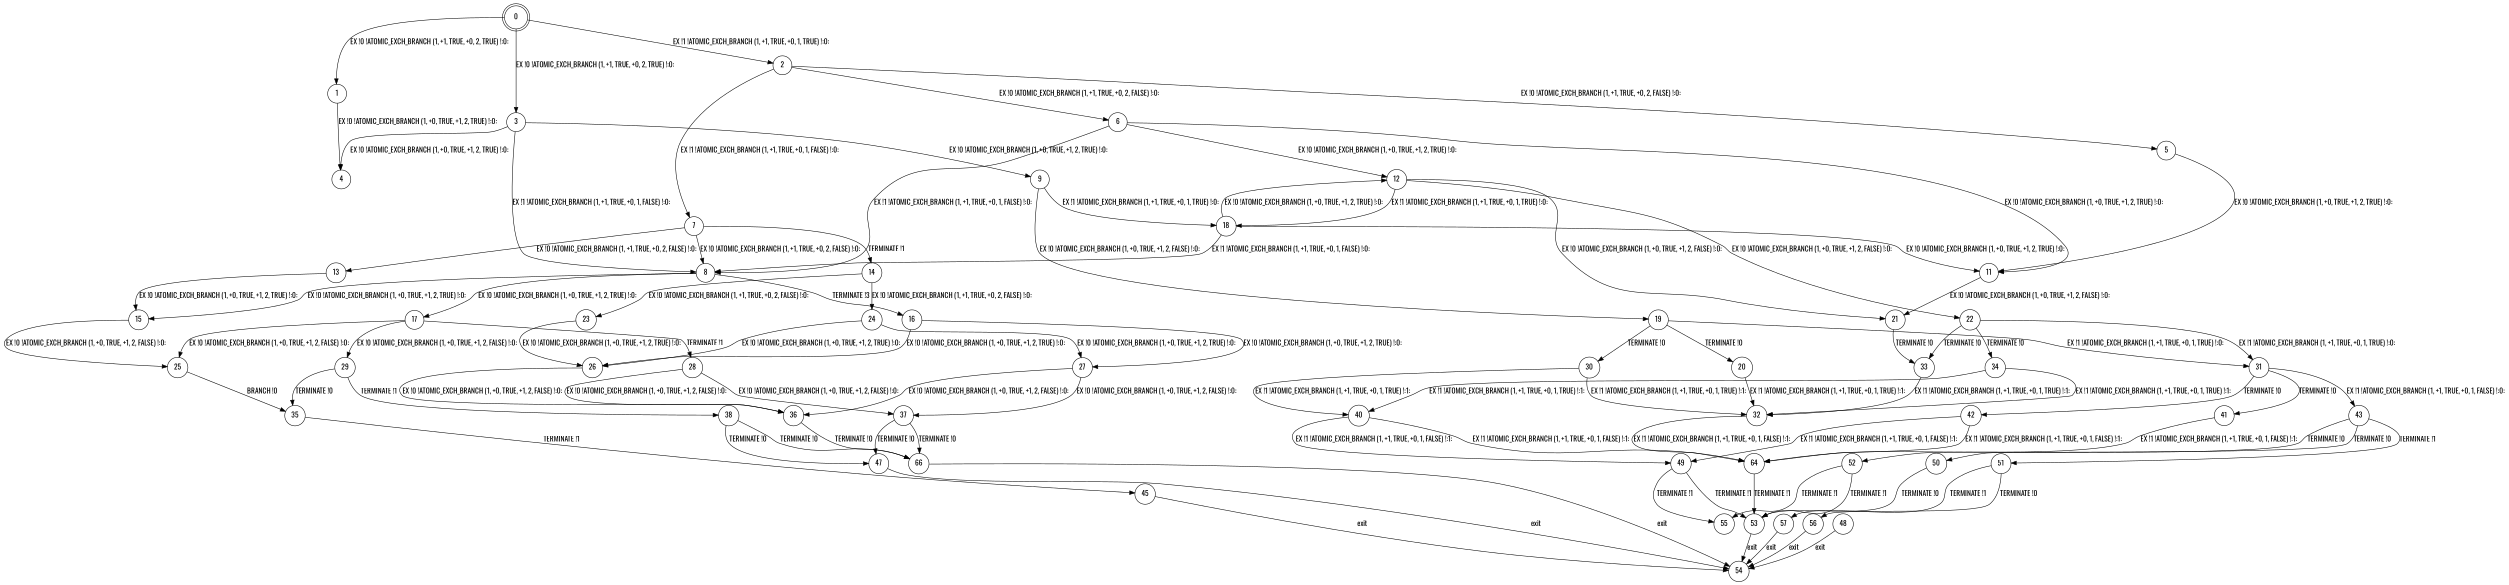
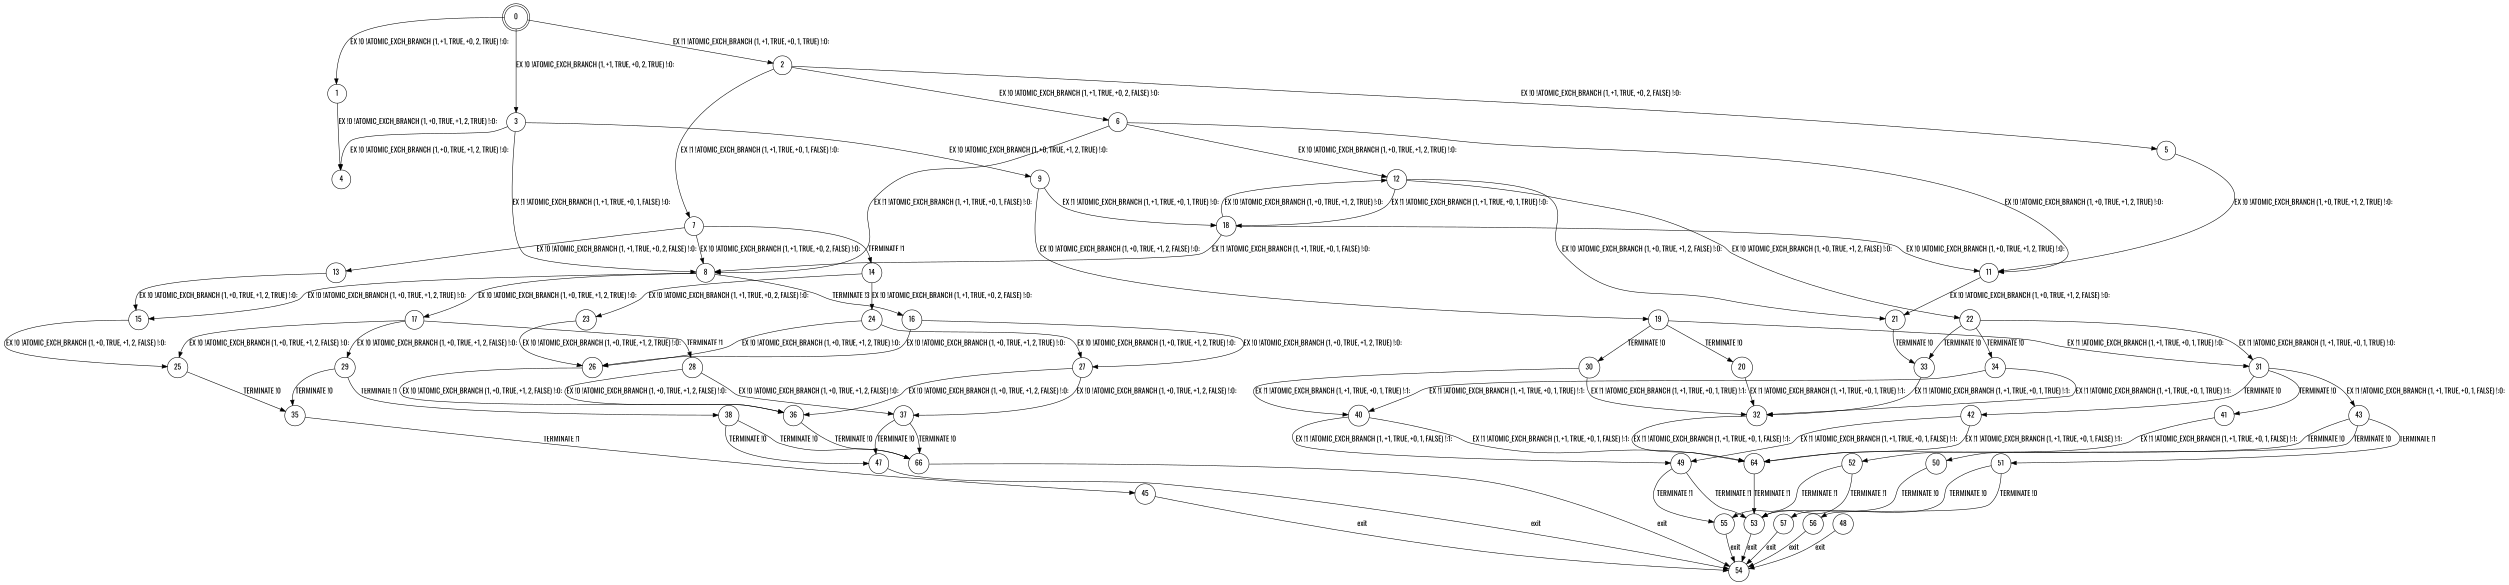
  digraph {
    fontname=Oswald
    node [fontname=Oswald shape=circle]
    edge [fontname=Oswald]
    0 [peripheries=2]
    1
    2
    3
    4
    5
    6
    7
    8
    9
    11
    12
    13
    14
    15
    16
    17
    18
    19
    21
    22
    23
    24
    25
    26
    27
    28
    29
    20
    30
    31
    32
    33
    34
    35
    36
    37
    38
    40
    41
    42
    43
    n43 [label=64]
    45
    n45 [label=66]
    47
    49
    50
    51
    52
    53
    54
    48
    55
    56
    57
    0 -> 1 [label="EX !0 !ATOMIC_EXCH_BRANCH (1, +1, TRUE, +0, 2, TRUE) !:0:"]
    0 -> 2 [label="EX !1 !ATOMIC_EXCH_BRANCH (1, +1, TRUE, +0, 1, TRUE) !:0:"]
    0 -> 3 [label="EX !0 !ATOMIC_EXCH_BRANCH (1, +1, TRUE, +0, 2, TRUE) !:0:"]
    1 -> 4 [label="EX !0 !ATOMIC_EXCH_BRANCH (1, +0, TRUE, +1, 2, TRUE) !:0:"]
    2 -> 5 [label="EX !0 !ATOMIC_EXCH_BRANCH (1, +1, TRUE, +0, 2, FALSE) !:0:"]
    2 -> 6 [label="EX !0 !ATOMIC_EXCH_BRANCH (1, +1, TRUE, +0, 2, FALSE) !:0:"]
    2 -> 7 [label="EX !1 !ATOMIC_EXCH_BRANCH (1, +1, TRUE, +0, 1, FALSE) !:0:"]
    3 -> 4 [label="EX !0 !ATOMIC_EXCH_BRANCH (1, +0, TRUE, +1, 2, TRUE) !:0:"]
    3 -> 8 [label="EX !1 !ATOMIC_EXCH_BRANCH (1, +1, TRUE, +0, 1, FALSE) !:0:"]
    3 -> 9 [label="EX !0 !ATOMIC_EXCH_BRANCH (1, +0, TRUE, +1, 2, TRUE) !:0:"]
    5 -> 11 [label="EX !0 !ATOMIC_EXCH_BRANCH (1, +0, TRUE, +1, 2, TRUE) !:0:"]
    6 -> 8 [label="EX !1 !ATOMIC_EXCH_BRANCH (1, +1, TRUE, +0, 1, FALSE) !:0:"]
    6 -> 11 [label="EX !0 !ATOMIC_EXCH_BRANCH (1, +0, TRUE, +1, 2, TRUE) !:0:"]
    6 -> 12 [label="EX !0 !ATOMIC_EXCH_BRANCH (1, +0, TRUE, +1, 2, TRUE) !:0:"]
    7 -> 8 [label="EX !0 !ATOMIC_EXCH_BRANCH (1, +1, TRUE, +0, 2, FALSE) !:0:"]
    7 -> 13 [label="EX !0 !ATOMIC_EXCH_BRANCH (1, +1, TRUE, +0, 2, FALSE) !:0:"]
    7 -> 14 [label="TERMINATE !1"]
    8 -> 15 [label="EX !0 !ATOMIC_EXCH_BRANCH (1, +0, TRUE, +1, 2, TRUE) !:0:"]
    8 -> 16 [label="TERMINATE !3"]
    8 -> 17 [label="EX !0 !ATOMIC_EXCH_BRANCH (1, +0, TRUE, +1, 2, TRUE) !:0:"]
    9 -> 18 [label="EX !1 !ATOMIC_EXCH_BRANCH (1, +1, TRUE, +0, 1, TRUE) !:0:"]
    9 -> 19 [label="EX !0 !ATOMIC_EXCH_BRANCH (1, +0, TRUE, +1, 2, FALSE) !:0:"]
    11 -> 21 [label="EX !0 !ATOMIC_EXCH_BRANCH (1, +0, TRUE, +1, 2, FALSE) !:0:"]
    12 -> 18 [label="EX !1 !ATOMIC_EXCH_BRANCH (1, +1, TRUE, +0, 1, TRUE) !:0:"]
    12 -> 21 [label="EX !0 !ATOMIC_EXCH_BRANCH (1, +0, TRUE, +1, 2, FALSE) !:0:"]
    12 -> 22 [label="EX !0 !ATOMIC_EXCH_BRANCH (1, +0, TRUE, +1, 2, FALSE) !:0:"]
    13 -> 15 [label="EX !0 !ATOMIC_EXCH_BRANCH (1, +0, TRUE, +1, 2, TRUE) !:0:"]
    14 -> 23 [label="EX !0 !ATOMIC_EXCH_BRANCH (1, +1, TRUE, +0, 2, FALSE) !:0:"]
    14 -> 24 [label="EX !0 !ATOMIC_EXCH_BRANCH (1, +1, TRUE, +0, 2, FALSE) !:0:"]
    15 -> 25 [label="EX !0 !ATOMIC_EXCH_BRANCH (1, +0, TRUE, +1, 2, FALSE) !:0:"]
    16 -> 26 [label="EX !0 !ATOMIC_EXCH_BRANCH (1, +0, TRUE, +1, 2, TRUE) !:0:"]
    16 -> 27 [label="EX !0 !ATOMIC_EXCH_BRANCH (1, +0, TRUE, +1, 2, TRUE) !:0:"]
    17 -> 25 [label="EX !0 !ATOMIC_EXCH_BRANCH (1, +0, TRUE, +1, 2, FALSE) !:0:"]
    17 -> 28 [label="TERMINATE !1"]
    17 -> 29 [label="EX !0 !ATOMIC_EXCH_BRANCH (1, +0, TRUE, +1, 2, FALSE) !:0:"]
    18 -> 8 [label="EX !1 !ATOMIC_EXCH_BRANCH (1, +1, TRUE, +0, 1, FALSE) !:0:"]
    18 -> 11 [label="EX !0 !ATOMIC_EXCH_BRANCH (1, +0, TRUE, +1, 2, TRUE) !:0:"]
    18 -> 12 [label="EX !0 !ATOMIC_EXCH_BRANCH (1, +0, TRUE, +1, 2, TRUE) !:0:"]
    19 -> 20 [label="TERMINATE !0"]
    19 -> 30 [label="TERMINATE !0"]
    19 -> 31 [label="EX !1 !ATOMIC_EXCH_BRANCH (1, +1, TRUE, +0, 1, TRUE) !:0:"]
    21 -> 33 [label="TERMINATE !0"]
    22 -> 31 [label="EX !1 !ATOMIC_EXCH_BRANCH (1, +1, TRUE, +0, 1, TRUE) !:0:"]
    22 -> 33 [label="TERMINATE !0"]
    22 -> 34 [label="TERMINATE !0"]
    23 -> 26 [label="EX !0 !ATOMIC_EXCH_BRANCH (1, +0, TRUE, +1, 2, TRUE) !:0:"]
    24 -> 26 [label="EX !0 !ATOMIC_EXCH_BRANCH (1, +0, TRUE, +1, 2, TRUE) !:0:"]
    24 -> 27 [label="EX !0 !ATOMIC_EXCH_BRANCH (1, +0, TRUE, +1, 2, TRUE) !:0:"]
-   25 -> 35 [label="BRANCH !0"]
+   25 -> 35 [label="TERMINATE !0"]
    26 -> 36 [label="EX !0 !ATOMIC_EXCH_BRANCH (1, +0, TRUE, +1, 2, FALSE) !:0:"]
    27 -> 36 [label="EX !0 !ATOMIC_EXCH_BRANCH (1, +0, TRUE, +1, 2, FALSE) !:0:"]
    27 -> 37 [label="EX !0 !ATOMIC_EXCH_BRANCH (1, +0, TRUE, +1, 2, FALSE) !:0:"]
    28 -> 36 [label="EX !0 !ATOMIC_EXCH_BRANCH (1, +0, TRUE, +1, 2, FALSE) !:0:"]
    28 -> 37 [label="EX !0 !ATOMIC_EXCH_BRANCH (1, +0, TRUE, +1, 2, FALSE) !:0:"]
    29 -> 35 [label="TERMINATE !0"]
    29 -> 38 [label="TERMINATE !1"]
    20 -> 32 [label="EX !1 !ATOMIC_EXCH_BRANCH (1, +1, TRUE, +0, 1, TRUE) !:1:"]
    30 -> 32 [label="EX !1 !ATOMIC_EXCH_BRANCH (1, +1, TRUE, +0, 1, TRUE) !:1:"]
    30 -> 40 [label="EX !1 !ATOMIC_EXCH_BRANCH (1, +1, TRUE, +0, 1, TRUE) !:1:"]
    31 -> 41 [label="TERMINATE !0"]
    31 -> 42 [label="TERMINATE !0"]
    31 -> 43 [label="EX !1 !ATOMIC_EXCH_BRANCH (1, +1, TRUE, +0, 1, FALSE) !:0:"]
    32 -> n43 [label="EX !1 !ATOMIC_EXCH_BRANCH (1, +1, TRUE, +0, 1, FALSE) !:1:"]
    33 -> 32 [label="EX !1 !ATOMIC_EXCH_BRANCH (1, +1, TRUE, +0, 1, TRUE) !:1:"]
    34 -> 32 [label="EX !1 !ATOMIC_EXCH_BRANCH (1, +1, TRUE, +0, 1, TRUE) !:1:"]
    34 -> 40 [label="EX !1 !ATOMIC_EXCH_BRANCH (1, +1, TRUE, +0, 1, TRUE) !:1:"]
    35 -> 45 [label="TERMINATE !1"]
    36 -> n45 [label="TERMINATE !0"]
    37 -> n45 [label="TERMINATE !0"]
    37 -> 47 [label="TERMINATE !0"]
    38 -> n45 [label="TERMINATE !0"]
    38 -> 47 [label="TERMINATE !0"]
    40 -> n43 [label="EX !1 !ATOMIC_EXCH_BRANCH (1, +1, TRUE, +0, 1, FALSE) !:1:"]
    40 -> 49 [label="EX !1 !ATOMIC_EXCH_BRANCH (1, +1, TRUE, +0, 1, FALSE) !:1:"]
    41 -> n43 [label="EX !1 !ATOMIC_EXCH_BRANCH (1, +1, TRUE, +0, 1, FALSE) !:1:"]
    42 -> n43 [label="EX !1 !ATOMIC_EXCH_BRANCH (1, +1, TRUE, +0, 1, FALSE) !:1:"]
    42 -> 49 [label="EX !1 !ATOMIC_EXCH_BRANCH (1, +1, TRUE, +0, 1, FALSE) !:1:"]
    43 -> 50 [label="TERMINATE !0"]
    43 -> 51 [label="TERMINATE !1"]
    43 -> 52 [label="TERMINATE !0"]
    n43 -> 53 [label="TERMINATE !1"]
    45 -> 54 [label=exit]
    n45 -> 54 [label=exit]
    47 -> 54 [label=exit]
    49 -> 53 [label="TERMINATE !1"]
    49 -> 55 [label="TERMINATE !1"]
    50 -> 53 [label="TERMINATE !0"]
    51 -> 56 [label="TERMINATE !0"]
-   51 -> 57 [label="TERMINATE !1"]
+   51 -> 57 [label="TERMINATE !0"]
    52 -> 53 [label="TERMINATE !1"]
    52 -> 55 [label="TERMINATE !1"]
    53 -> 54 [label=exit]
    48 -> 54 [label=exit]
+   55 -> 54 [label=exit]
    56 -> 54 [label=exit]
    57 -> 54 [label=exit]
  }
